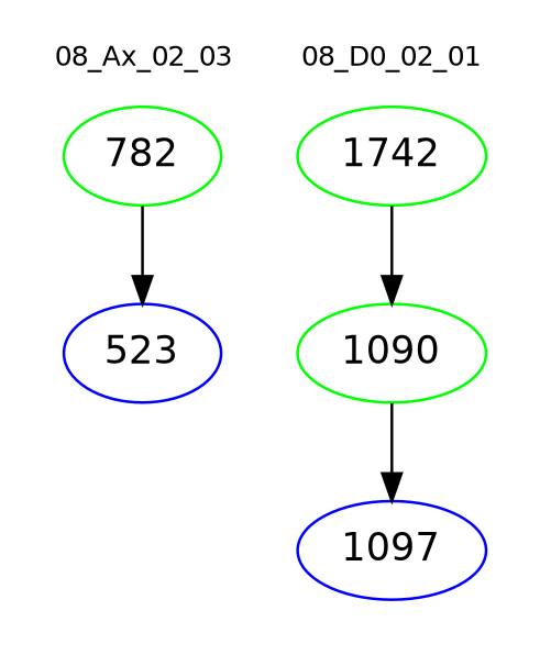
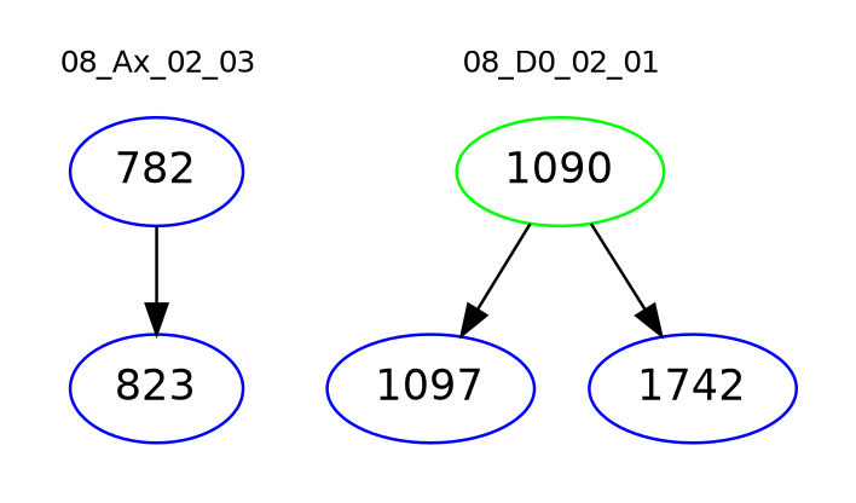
  digraph {
    fontname="DejaVu Sans"
    node [color=blue fontname="DejaVu Sans"]
    edge [color=black fontname="DejaVu Sans"]
-   n1 [color=green label=782]
-   n2 [label=523]
+   n1 [label=782]
+   n2 [label=823]
    n3 [color=green label=1090]
    n4 [label=1097]
-   n5 [color=green label=1742]
+   n5 [label=1742]
    subgraph cluster_1 {
      color=white
      fontsize=10
      label="08_Ax_02_03"
      n1
      n2
    }
    subgraph cluster_2 {
      color=white
      fontsize=10
      label="08_D0_02_01"
      n3
      n4
      n5
    }
    n1 -> n2
    n3 -> n4
-   n5 -> n3
+   n3 -> n5
  }
